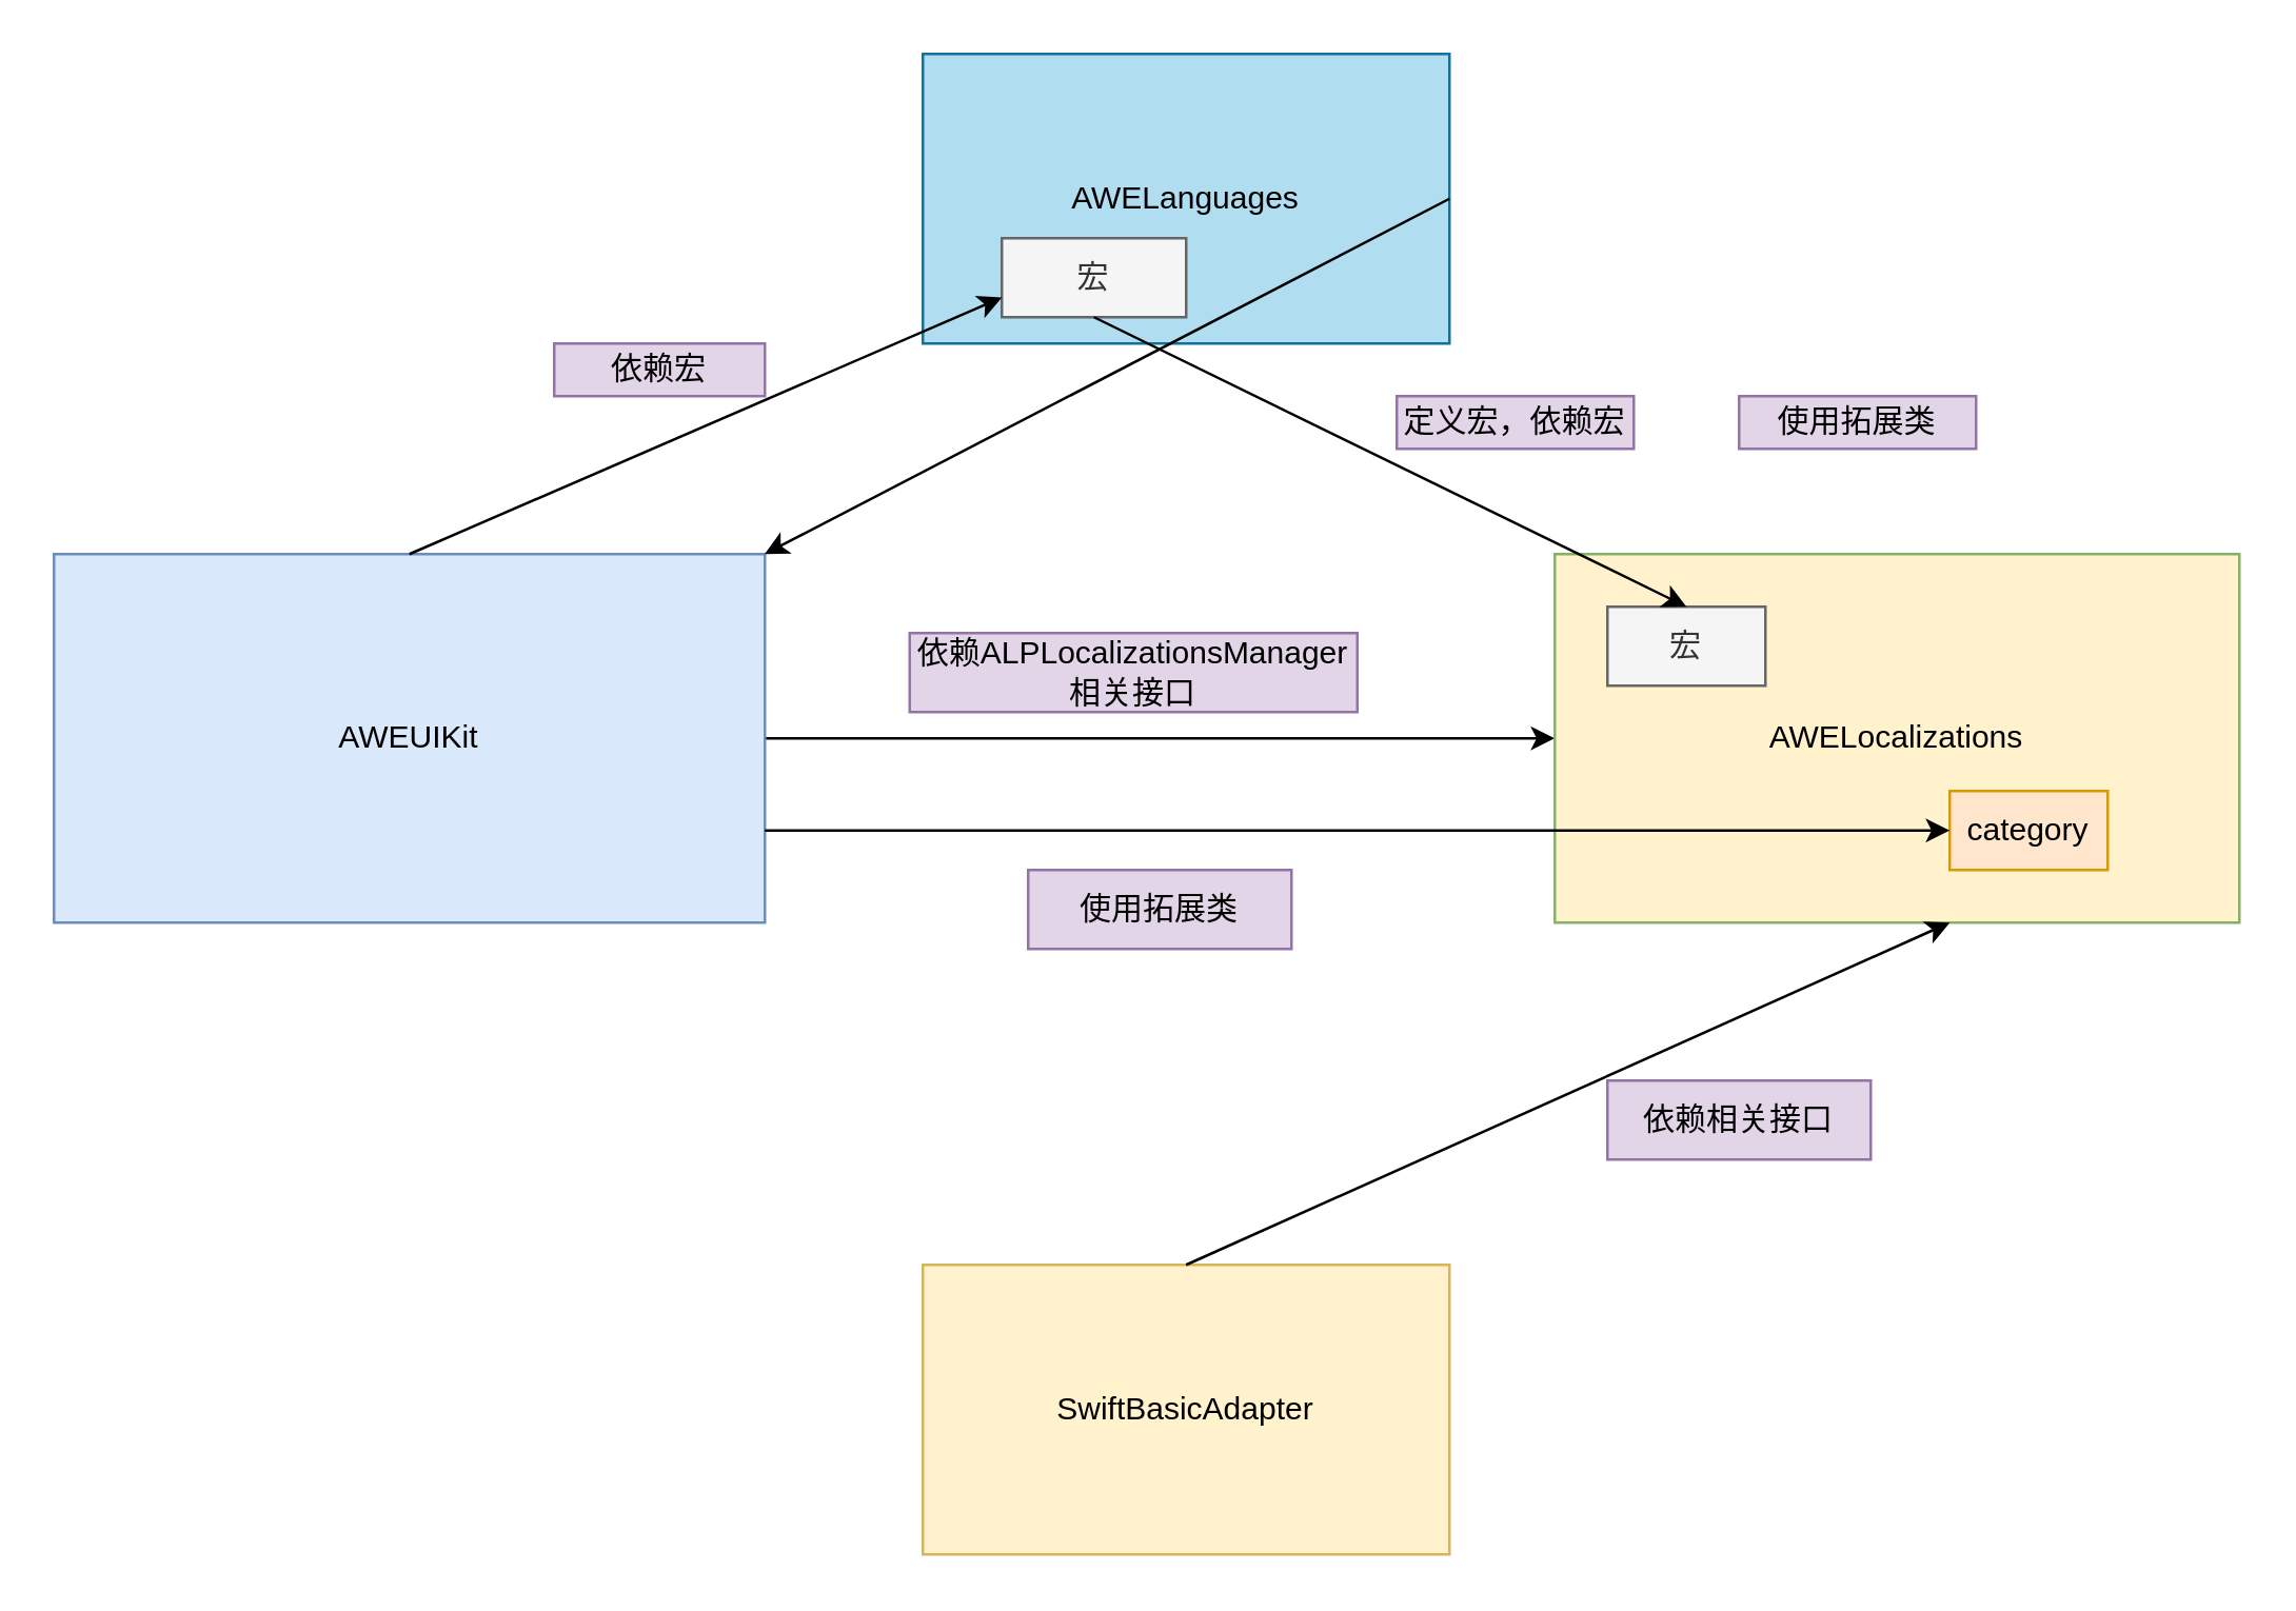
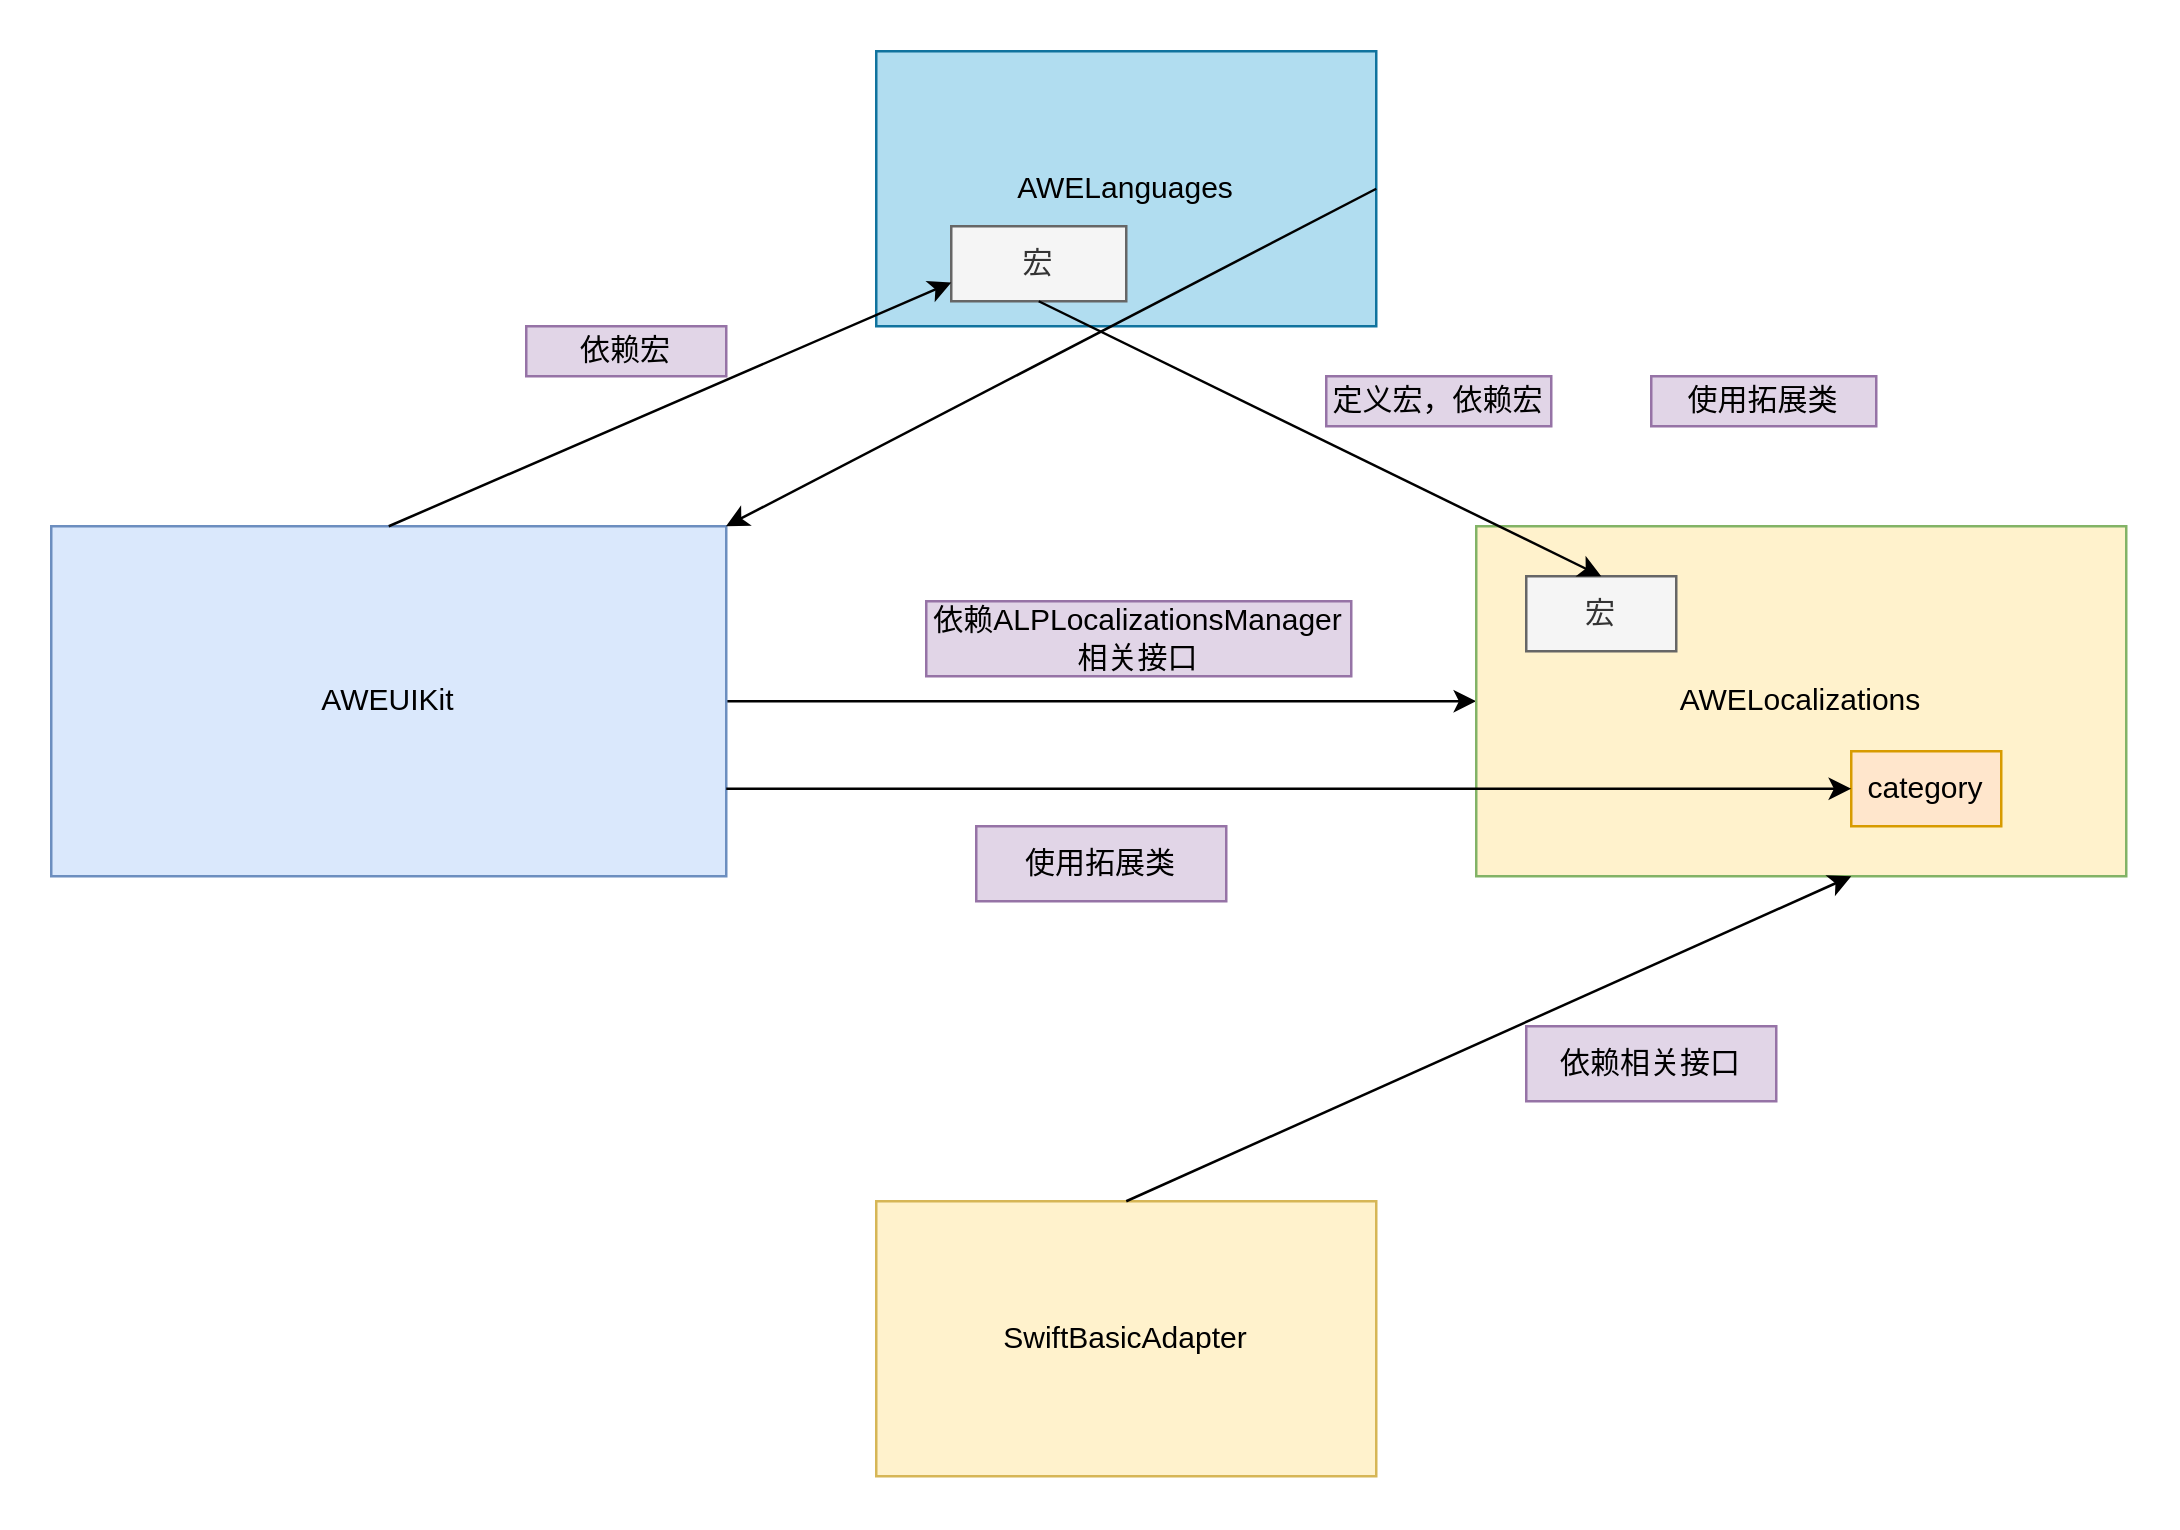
  <mxCell id="0" />
  <mxCell id="1" parent="0" />
  <mxCell id="2" style="edgeStyle=orthogonalEdgeStyle;rounded=0;orthogonalLoop=1;jettySize=auto;html=1;exitX=1;exitY=0.5;exitDx=0;exitDy=0;entryX=0;entryY=0.5;entryDx=0;entryDy=0;" parent="1" source="3" target="4" edge="1"><mxGeometry relative="1" as="geometry" /></mxCell>
  <mxCell id="3" value="AWEUIKit" style="rounded=0;whiteSpace=wrap;html=1;fillColor=#dae8fc;strokeColor=#6c8ebf;" parent="1" vertex="1"><mxGeometry x="20" y="210" width="270" height="140" as="geometry" /></mxCell>
  <mxCell id="4" value="AWELocalizations" style="rounded=0;whiteSpace=wrap;html=1;fillColor=#fff2cc;strokeColor=#82b366;" parent="1" vertex="1"><mxGeometry x="590" y="210" width="260" height="140" as="geometry" /></mxCell>
- <mxCell id="5" value="依赖&lt;span style=&quot;background-color: initial;&quot;&gt;ALPLocalizationsManager&lt;/span&gt;&lt;br&gt;&lt;span class=&quot;lark-record-clipboard&quot; data-lark-record-format=&quot;docx/text&quot; data-lark-record-data=&quot;{&amp;quot;rootId&amp;quot;:&amp;quot;doxcnekMiB30CGOWGuodaVgddFA&amp;quot;,&amp;quot;text&amp;quot;:{&amp;quot;initialAttributedTexts&amp;quot;:{&amp;quot;text&amp;quot;:{&amp;quot;0&amp;quot;:&amp;quot;ALPLocalizationsManager&amp;quot;},&amp;quot;attribs&amp;quot;:{&amp;quot;0&amp;quot;:&amp;quot;*0+n&amp;quot;}},&amp;quot;apool&amp;quot;:{&amp;quot;numToAttrib&amp;quot;:{&amp;quot;0&amp;quot;:[&amp;quot;author&amp;quot;,&amp;quot;7094434795863244802&amp;quot;]},&amp;quot;nextNum&amp;quot;:1}},&amp;quot;type&amp;quot;:&amp;quot;text&amp;quot;,&amp;quot;referenceRecordMap&amp;quot;:{},&amp;quot;extra&amp;quot;:{&amp;quot;mention_page_title&amp;quot;:{},&amp;quot;external_mention_url&amp;quot;:{}},&amp;quot;isCut&amp;quot;:false}&quot;&gt;相关接口&lt;/span&gt;" style="text;html=1;strokeColor=#9673a6;fillColor=#e1d5e7;align=center;verticalAlign=middle;whiteSpace=wrap;rounded=0;" parent="1" vertex="1"><mxGeometry x="345" y="240" width="170" height="30" as="geometry" /></mxCell>
+ <mxCell id="5" value="依赖&lt;span style=&quot;background-color: initial;&quot;&gt;ALPLocalizationsManager&lt;/span&gt;&lt;br&gt;&lt;span class=&quot;lark-record-clipboard&quot; data-lark-record-format=&quot;docx/text&quot; data-lark-record-data=&quot;{&amp;quot;rootId&amp;quot;:&amp;quot;doxcnekMiB30CGOWGuodaVgddFA&amp;quot;,&amp;quot;text&amp;quot;:{&amp;quot;initialAttributedTexts&amp;quot;:{&amp;quot;text&amp;quot;:{&amp;quot;0&amp;quot;:&amp;quot;ALPLocalizationsManager&amp;quot;},&amp;quot;attribs&amp;quot;:{&amp;quot;0&amp;quot;:&amp;quot;*0+n&amp;quot;}},&amp;quot;apool&amp;quot;:{&amp;quot;numToAttrib&amp;quot;:{&amp;quot;0&amp;quot;:[&amp;quot;author&amp;quot;,&amp;quot;7094434795863244802&amp;quot;]},&amp;quot;nextNum&amp;quot;:1}},&amp;quot;type&amp;quot;:&amp;quot;text&amp;quot;,&amp;quot;referenceRecordMap&amp;quot;:{},&amp;quot;extra&amp;quot;:{&amp;quot;mention_page_title&amp;quot;:{},&amp;quot;external_mention_url&amp;quot;:{}},&amp;quot;isCut&amp;quot;:false}&quot;&gt;相关接口&lt;/span&gt;" style="text;html=1;strokeColor=#9673a6;fillColor=#e1d5e7;align=center;verticalAlign=middle;whiteSpace=wrap;rounded=0;" parent="1" vertex="1"><mxGeometry x="370" y="240" width="170" height="30" as="geometry" /></mxCell>
  <mxCell id="6" value="宏" style="rounded=0;whiteSpace=wrap;html=1;fillColor=#f5f5f5;fontColor=#333333;strokeColor=#666666;" parent="1" vertex="1"><mxGeometry x="610" y="230" width="60" height="30" as="geometry" /></mxCell>
  <mxCell id="7" value="category" style="rounded=0;whiteSpace=wrap;html=1;fillColor=#ffe6cc;strokeColor=#d79b00;" parent="1" vertex="1"><mxGeometry x="740" y="300" width="60" height="30" as="geometry" /></mxCell>
  <mxCell id="8" value="使用拓展类" style="text;html=1;strokeColor=#9673a6;fillColor=#e1d5e7;align=center;verticalAlign=middle;whiteSpace=wrap;rounded=0;" parent="1" vertex="1"><mxGeometry x="390" y="330" width="100" height="30" as="geometry" /></mxCell>
  <mxCell id="9" value="AWELanguages" style="rounded=0;whiteSpace=wrap;html=1;fillColor=#b1ddf0;strokeColor=#10739e;" parent="1" vertex="1"><mxGeometry x="350" y="20" width="200" height="110" as="geometry" /></mxCell>
  <mxCell id="10" value="宏" style="rounded=0;whiteSpace=wrap;html=1;fillColor=#f5f5f5;strokeColor=#666666;fontColor=#333333;" parent="1" vertex="1"><mxGeometry x="380" y="90" width="70" height="30" as="geometry" /></mxCell>
  <mxCell id="11" value="" style="endArrow=classic;html=1;strokeColor=#000000;curved=1;entryX=0;entryY=0.75;entryDx=0;entryDy=0;exitX=0.5;exitY=0;exitDx=0;exitDy=0;" parent="1" source="3" target="10" edge="1"><mxGeometry width="50" height="50" relative="1" as="geometry"><mxPoint x="210" y="200" as="sourcePoint" /><mxPoint x="260" y="150" as="targetPoint" /></mxGeometry></mxCell>
  <mxCell id="12" value="依赖宏" style="text;html=1;strokeColor=#9673a6;fillColor=#e1d5e7;align=center;verticalAlign=middle;whiteSpace=wrap;rounded=0;" parent="1" vertex="1"><mxGeometry x="210" y="130" width="80" height="20" as="geometry" /></mxCell>
  <mxCell id="13" value="" style="endArrow=classic;html=1;strokeColor=#000000;curved=1;entryX=0.5;entryY=0;entryDx=0;entryDy=0;exitX=0.5;exitY=1;exitDx=0;exitDy=0;" parent="1" source="10" target="6" edge="1"><mxGeometry width="50" height="50" relative="1" as="geometry"><mxPoint x="460" y="210" as="sourcePoint" /><mxPoint x="510" y="160" as="targetPoint" /></mxGeometry></mxCell>
  <mxCell id="14" value="定义宏，依赖宏" style="text;html=1;strokeColor=#9673a6;fillColor=#e1d5e7;align=center;verticalAlign=middle;whiteSpace=wrap;rounded=0;" parent="1" vertex="1"><mxGeometry x="530" y="150" width="90" height="20" as="geometry" /></mxCell>
  <mxCell id="15" value="" style="endArrow=classic;html=1;strokeColor=#000000;curved=1;exitX=1;exitY=0.5;exitDx=0;exitDy=0;" parent="1" source="9" target="3" edge="1"><mxGeometry width="50" height="50" relative="1" as="geometry"><mxPoint x="560" y="100" as="sourcePoint" /><mxPoint x="610" y="50" as="targetPoint" /></mxGeometry></mxCell>
  <mxCell id="16" value="使用拓展类" style="text;html=1;strokeColor=#9673a6;fillColor=#e1d5e7;align=center;verticalAlign=middle;whiteSpace=wrap;rounded=0;" parent="1" vertex="1"><mxGeometry x="660" y="150" width="90" height="20" as="geometry" /></mxCell>
  <mxCell id="17" value="" style="endArrow=classic;html=1;rounded=0;strokeColor=#000000;exitX=1;exitY=0.75;exitDx=0;exitDy=0;entryX=0;entryY=0.5;entryDx=0;entryDy=0;" parent="1" source="3" target="7" edge="1"><mxGeometry width="50" height="50" relative="1" as="geometry"><mxPoint x="330" y="360" as="sourcePoint" /><mxPoint x="380" y="310" as="targetPoint" /></mxGeometry></mxCell>
  <mxCell id="18" value="SwiftBasicAdapter" style="rounded=0;whiteSpace=wrap;html=1;fillColor=#fff2cc;strokeColor=#d6b656;" parent="1" vertex="1"><mxGeometry x="350" y="480" width="200" height="110" as="geometry" /></mxCell>
  <mxCell id="19" value="" style="endArrow=classic;html=1;rounded=0;strokeColor=#000000;exitX=0.5;exitY=0;exitDx=0;exitDy=0;" parent="1" source="18" edge="1"><mxGeometry width="50" height="50" relative="1" as="geometry"><mxPoint x="690" y="400" as="sourcePoint" /><mxPoint x="740" y="350" as="targetPoint" /></mxGeometry></mxCell>
  <mxCell id="20" value="依赖相关接口" style="text;html=1;strokeColor=#9673a6;fillColor=#e1d5e7;align=center;verticalAlign=middle;whiteSpace=wrap;rounded=0;" parent="1" vertex="1"><mxGeometry x="610" y="410" width="100" height="30" as="geometry" /></mxCell>
